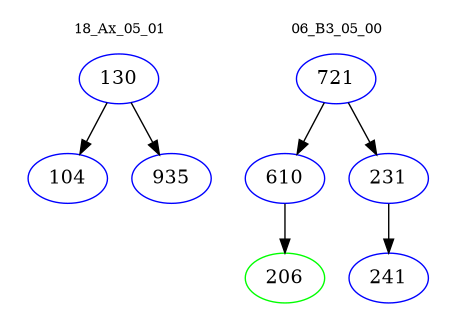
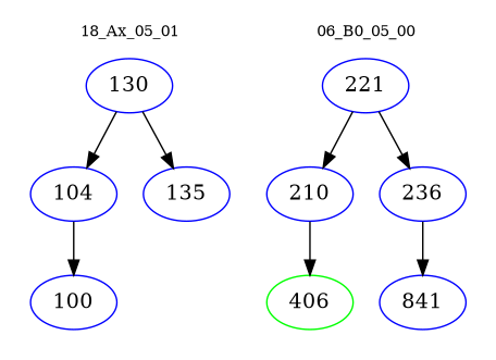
  digraph {
    node [color=blue]
    edge [color=black]
    n1 [label=130]
    n2 [label=104]
-   n3 [label=935]
-   n5 [label=721]
-   n6 [label=610]
-   n7 [label=231]
-   n8 [color=green label=206]
-   n9 [label=241]
+   n3 [label=135]
+   n4 [label=100]
+   n5 [label=221]
+   n6 [label=210]
+   n7 [label=236]
+   n8 [color=green label=406]
+   n9 [label=841]
    subgraph cluster_1 {
      color=white
      fontsize=10
      label="18_Ax_05_01"
      n1
      n2
      n3
+     n4
    }
    subgraph cluster_2 {
      color=white
      fontsize=10
-     label="06_B3_05_00"
+     label="06_B0_05_00"
      n5
      n6
      n7
      n8
      n9
    }
    n1 -> n2
    n1 -> n3
+   n2 -> n4
    n5 -> n6
    n5 -> n7
    n6 -> n8
    n7 -> n9
  }
